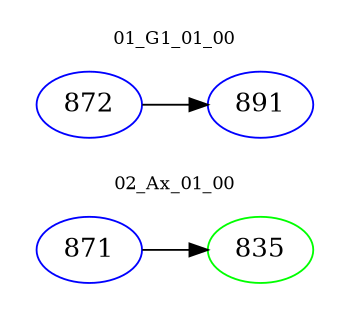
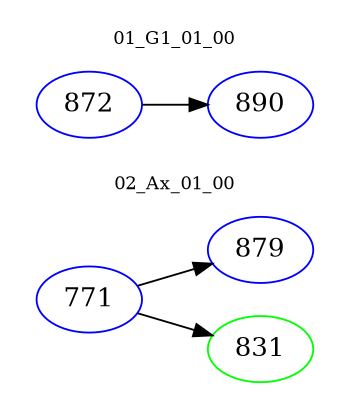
  digraph {
    rankdir=LR
    node [color=blue]
    edge [color=black]
-   n1 [label=871]
-   n2 [color=green label=835]
+   n1 [label=771]
+   n2 [color=green label=831]
+   n3 [label=879]
    n4 [label=872]
-   n5 [label=891]
+   n5 [label=890]
    subgraph cluster_1 {
      color=white
      fontsize=10
      label="02_Ax_01_00"
      n1
      n2
+     n3
    }
    subgraph cluster_2 {
      color=white
      fontsize=10
      label="01_G1_01_00"
      n4
      n5
    }
    n1 -> n2
+   n1 -> n3
    n4 -> n5
  }
